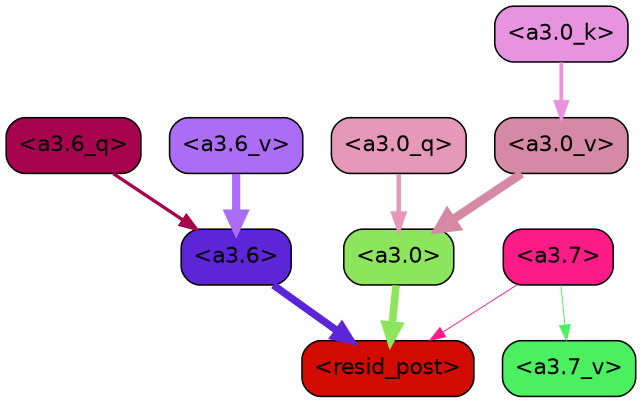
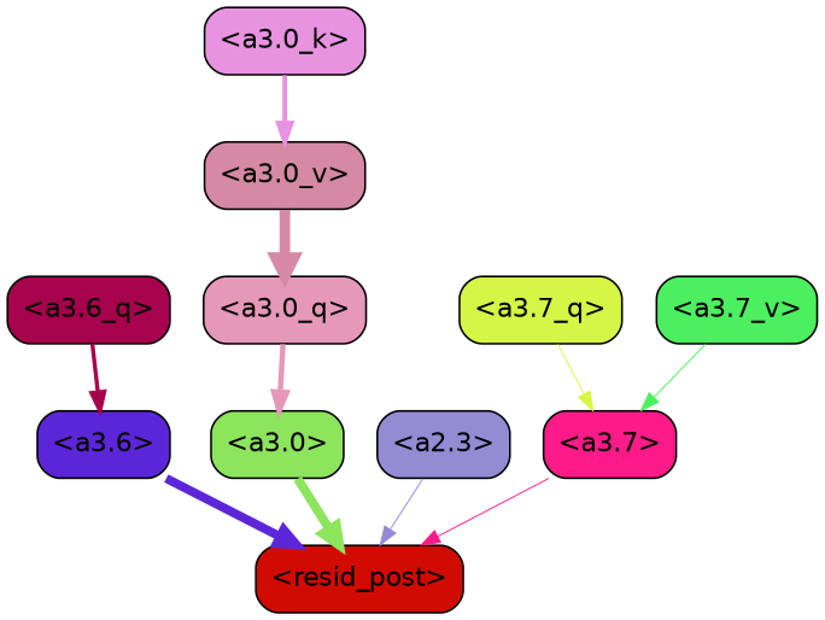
  strict digraph {
    splines=true
    node [color=black fontname=Helvetica shape=box style="filled, rounded"]
    edge [penwidth=0.6]
    "<a3.7>" [fillcolor="#fd1b87"]
    "<resid_post>" [fillcolor="#d20b00"]
    "<a3.6>" [fillcolor="#5c26d8"]
    "<a3.0>" [fillcolor="#8de45d"]
+   "<a2.3>" [fillcolor="#958bd4"]
+   "<a3.7_q>" [fillcolor="#d6f645"]
    "<a3.6_q>" [fillcolor="#a6024d"]
    "<a3.0_q>" [fillcolor="#e698b8"]
    "<a3.0_k>" [fillcolor="#e793e0"]
    "<a3.0_v>" [fillcolor="#d689a5"]
    "<a3.7_v>" [fillcolor="#4cef5f"]
-   "<a3.6_v>" [fillcolor="#ab6cf6"]
    "<a3.7>" -> "<resid_post>" [color="#fd1b87"]
    "<a3.6>" -> "<resid_post>" [color="#5c26d8" penwidth=4.751592040061951]
    "<a3.0>" -> "<resid_post>" [color="#8de45d" penwidth=4.904066681861877]
+   "<a2.3>" -> "<resid_post>" [color="#958bd4"]
+   "<a3.7_q>" -> "<a3.7>" [color="#d6f645"]
    "<a3.6_q>" -> "<a3.6>" [color="#a6024d" penwidth=2.160832464694977]
    "<a3.0_q>" -> "<a3.0>" [color="#e698b8" penwidth=2.870753765106201]
    "<a3.0_k>" -> "<a3.0_v>" [color="#e793e0" penwidth=2.520303964614868]
-   "<a3.0_v>" -> "<a3.0>" [color="#d689a5" penwidth=5.680712580680847]
-   "<a3.7>" -> "<a3.7_v>" [color="#4cef5f"]
-   "<a3.6_v>" -> "<a3.6>" [color="#ab6cf6" penwidth=5.297133803367615]
+   "<a3.0_v>" -> "<a3.0_q>" [color="#d689a5" penwidth=5.680712580680847]
+   "<a3.7_v>" -> "<a3.7>" [color="#4cef5f"]
  }
